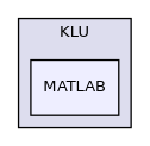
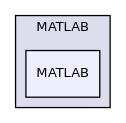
  digraph {
    compound=true
    rankdir=LR
    n1 [fillcolor="#eeeeff" fontname=Helvetica fontsize=10 label=MATLAB pencolor=black shape=box style=filled]
    subgraph cluster_1 {
      bgcolor="#ddddee"
      fontname=Helvetica
      fontsize=10
-     label=KLU
+     label=MATLAB
      pencolor=black
      n1
    }
  }
